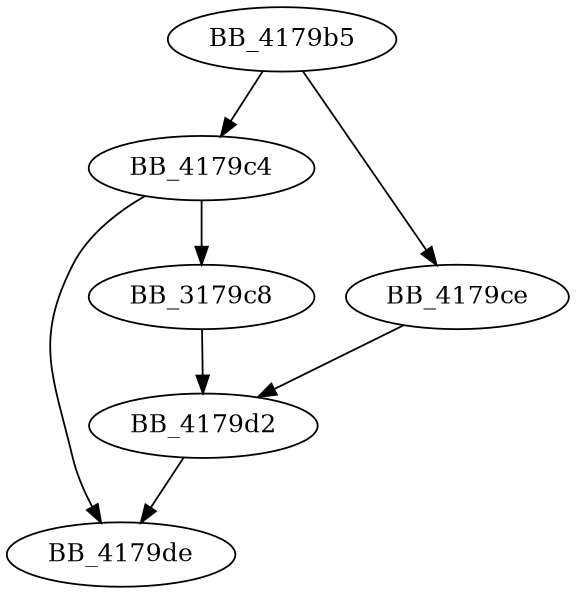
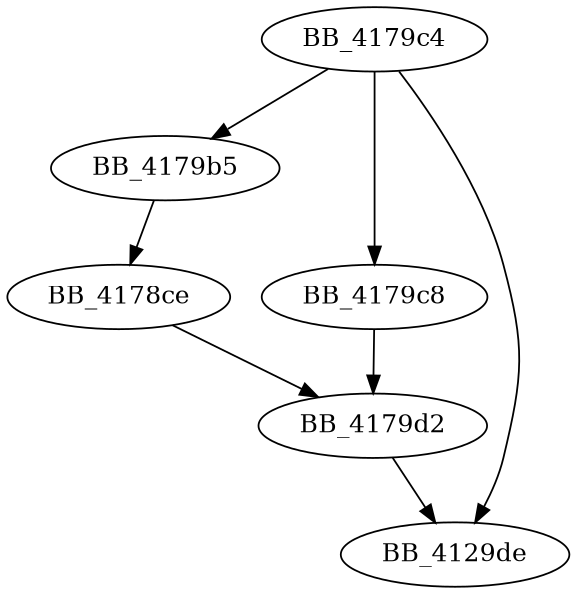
  digraph {
    n1 [label=BB_4179b5]
    BB_4179c4
-   BB_4179ce
-   BB_4179c8 [label=BB_3179c8]
-   BB_4179de
+   BB_4179ce [label=BB_4178ce]
+   BB_4179c8
+   BB_4179de [label=BB_4129de]
    n6 [label=BB_4179d2]
-   n1 -> BB_4179c4
+   BB_4179c4 -> n1
    n1 -> BB_4179ce
    BB_4179c4 -> BB_4179c8
    BB_4179c4 -> BB_4179de
    BB_4179ce -> n6
    BB_4179c8 -> n6
    n6 -> BB_4179de
  }
